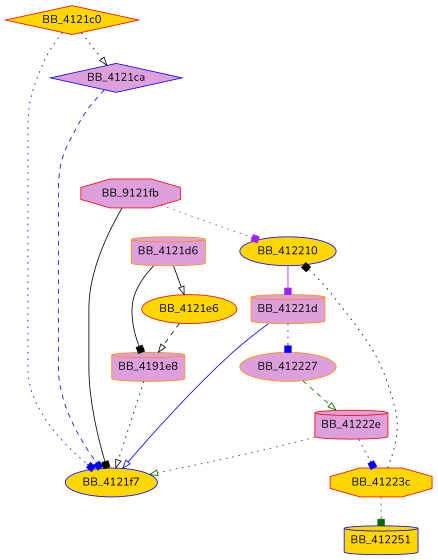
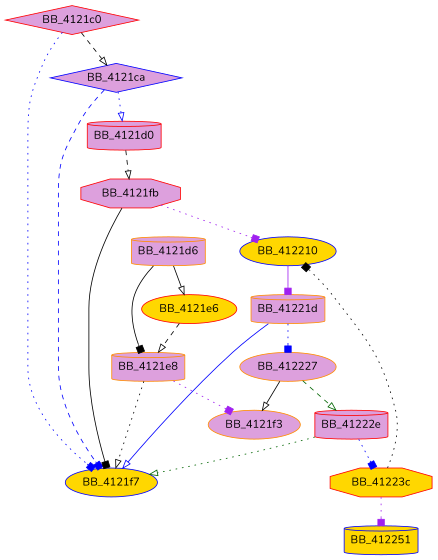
  digraph {
    fontname=Nunito
    node [color=red fillcolor=plum fontname=Nunito shape=cylinder style=filled]
    edge [arrowhead=box color=black fontname=Nunito style=dotted]
-   BB_4121c0 [fillcolor=gold shape=diamond]
+   BB_4121c0 [shape=diamond]
    BB_4121ca [color=blue shape=diamond]
    BB_4121f7 [color=blue fillcolor=gold shape=ellipse]
-   BB_4121fb [shape=octagon label=BB_9121fb]
+   BB_4121d0
+   BB_4121fb [shape=octagon]
    BB_4121d6 [color=darkorange]
    BB_4121e6 [fillcolor=gold shape=ellipse]
-   BB_4121e8 [color=darkorange label=BB_4191e8]
+   BB_4121e8 [color=darkorange]
    BB_412210 [color=blue fillcolor=gold shape=ellipse]
+   BB_4121f3 [color=darkorange shape=ellipse]
    BB_41221d [color=darkorange]
    BB_412227 [color=darkorange shape=ellipse]
    BB_41222e
    BB_41223c [fillcolor=gold shape=octagon]
    BB_412251 [color=blue fillcolor=gold]
-   BB_4121c0 -> BB_4121ca [arrowhead=onormal]
+   BB_4121c0 -> BB_4121ca [arrowhead=onormal style=dashed]
    BB_4121c0 -> BB_4121f7 [color=blue]
    BB_4121ca -> BB_4121f7 [color=blue style=dashed]
+   BB_4121ca -> BB_4121d0 [arrowhead=onormal color=blue]
+   BB_4121d0 -> BB_4121fb [arrowhead=onormal style=dashed]
    BB_4121fb -> BB_4121f7 [style=solid]
    BB_4121fb -> BB_412210 [color=purple]
    BB_4121d6 -> BB_4121e6 [arrowhead=onormal style=solid]
    BB_4121d6 -> BB_4121e8 [style=solid]
    BB_4121e6 -> BB_4121e8 [arrowhead=onormal style=dashed]
    BB_4121e8 -> BB_4121f7 [arrowhead=onormal]
+   BB_4121e8 -> BB_4121f3 [color=purple]
    BB_412210 -> BB_41221d [color=purple style=solid]
    BB_41221d -> BB_4121f7 [arrowhead=onormal color=blue style=solid]
    BB_41221d -> BB_412227 [color=blue]
+   BB_412227 -> BB_4121f3 [arrowhead=onormal style=solid]
    BB_412227 -> BB_41222e [arrowhead=onormal color=darkgreen style=dashed]
    BB_41222e -> BB_4121f7 [arrowhead=onormal color=darkgreen]
    BB_41222e -> BB_41223c [color=blue]
    BB_41223c -> BB_412210
-   BB_41223c -> BB_412251 [color=darkgreen]
+   BB_41223c -> BB_412251 [color=purple]
  }
